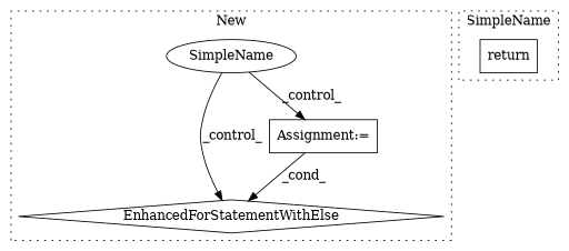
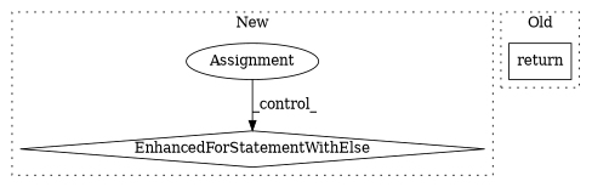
  digraph {
    node [l="53,150" s="7182,7267" shape=box]
    n1 [a=115 label=EnhancedForStatementWithElse shape=diamond]
-   n2 [a=7 label="Assignment:="]
-   n3 [a=42 label=SimpleName shape=ellipse l="" s=""]
+   n3 [a=42 label=Assignment shape=ellipse l="" s=""]
    n4 [a=41 l=7 label=return s=6871]
    subgraph cluster_1 {
      label=New
      style=dotted
      n1
-     n2
      n3
    }
    subgraph cluster_2 {
-     label=SimpleName
+     label=Old
      style=dotted
      n4
    }
-   n2 -> n1 [label=_cond_]
    n3 -> n1 [label=_control_]
-   n3 -> n2 [label=_control_]
  }
